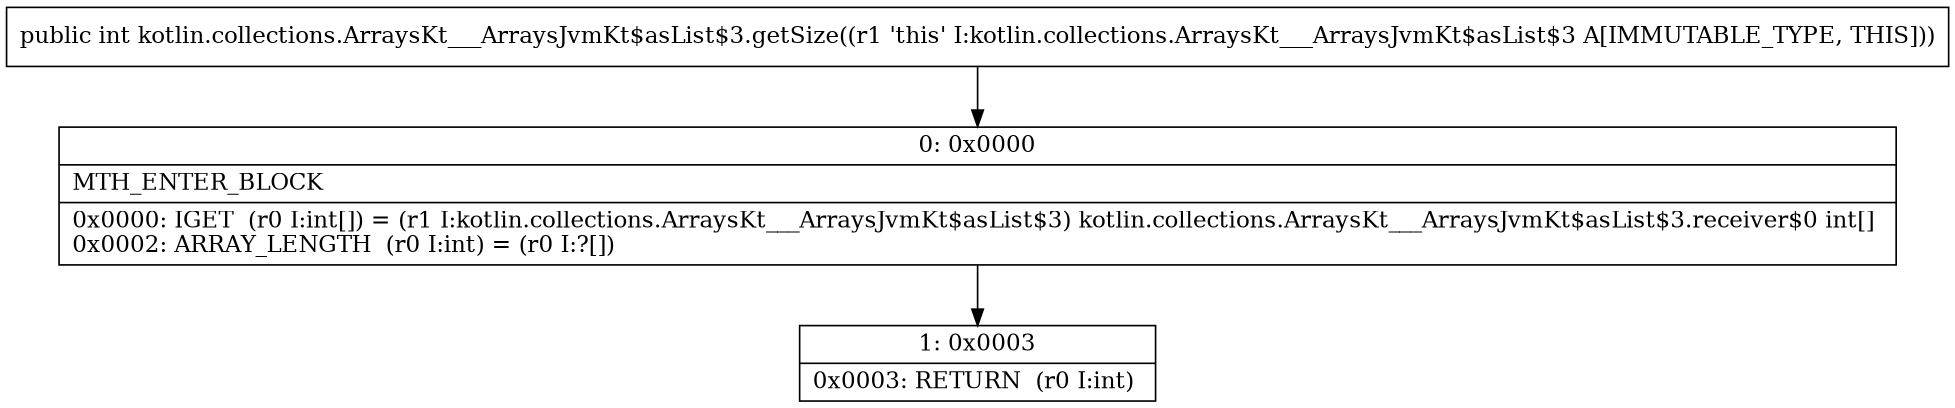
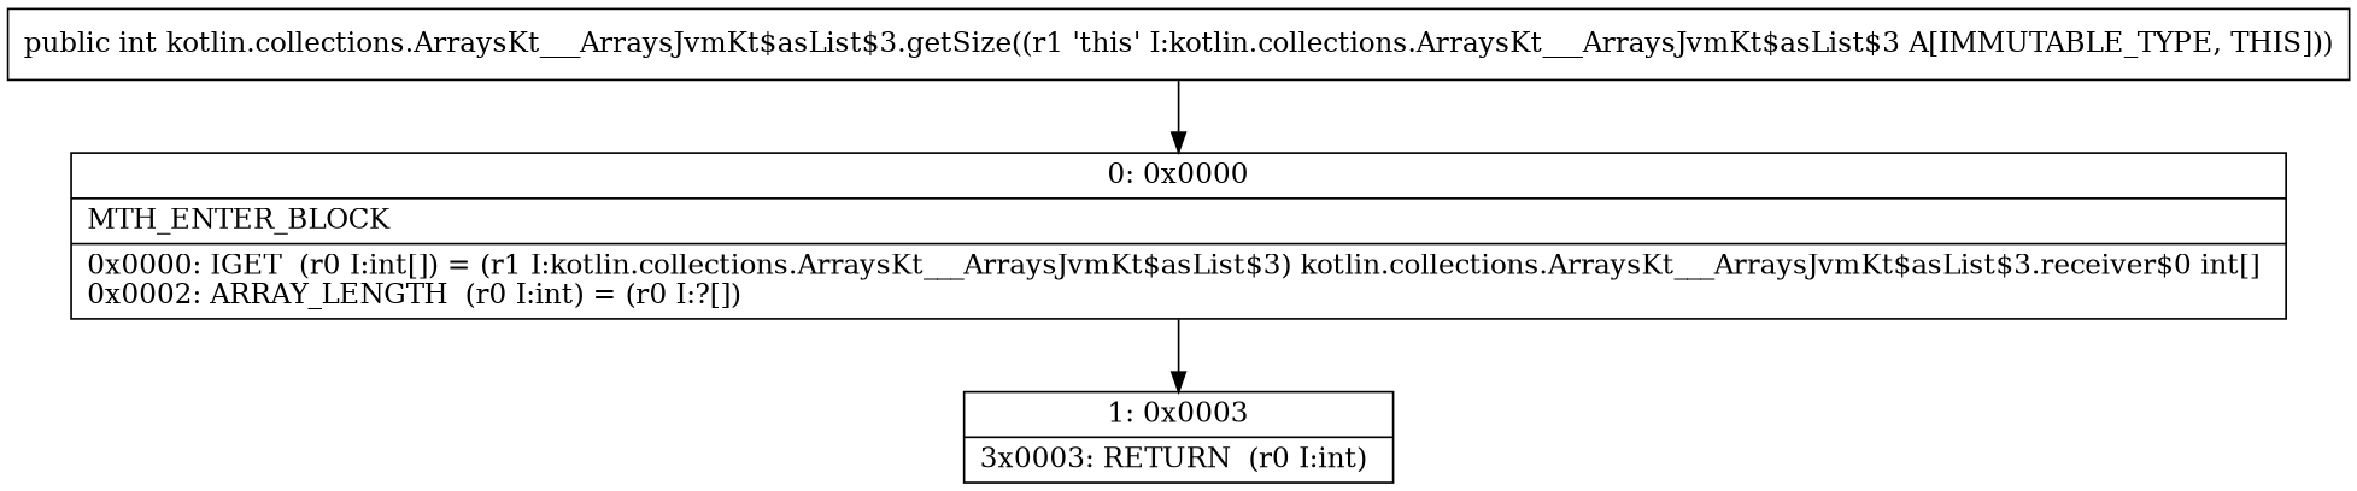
  digraph {
    node [shape=record]
    n1 [label="{0\:\ 0x0000|MTH_ENTER_BLOCK\l|0x0000: IGET  (r0 I:int[]) = (r1 I:kotlin.collections.ArraysKt___ArraysJvmKt$asList$3) kotlin.collections.ArraysKt___ArraysJvmKt$asList$3.receiver$0 int[] \l0x0002: ARRAY_LENGTH  (r0 I:int) = (r0 I:?[]) \l}"]
-   n2 [label="{1\:\ 0x0003|0x0003: RETURN  (r0 I:int) \l}"]
+   n2 [label="{1\:\ 0x0003|3x0003: RETURN  (r0 I:int) \l}"]
    n3 [label="{public int kotlin.collections.ArraysKt___ArraysJvmKt$asList$3.getSize((r1 'this' I:kotlin.collections.ArraysKt___ArraysJvmKt$asList$3 A[IMMUTABLE_TYPE, THIS])) }"]
    n1 -> n2
    n3 -> n1
  }
